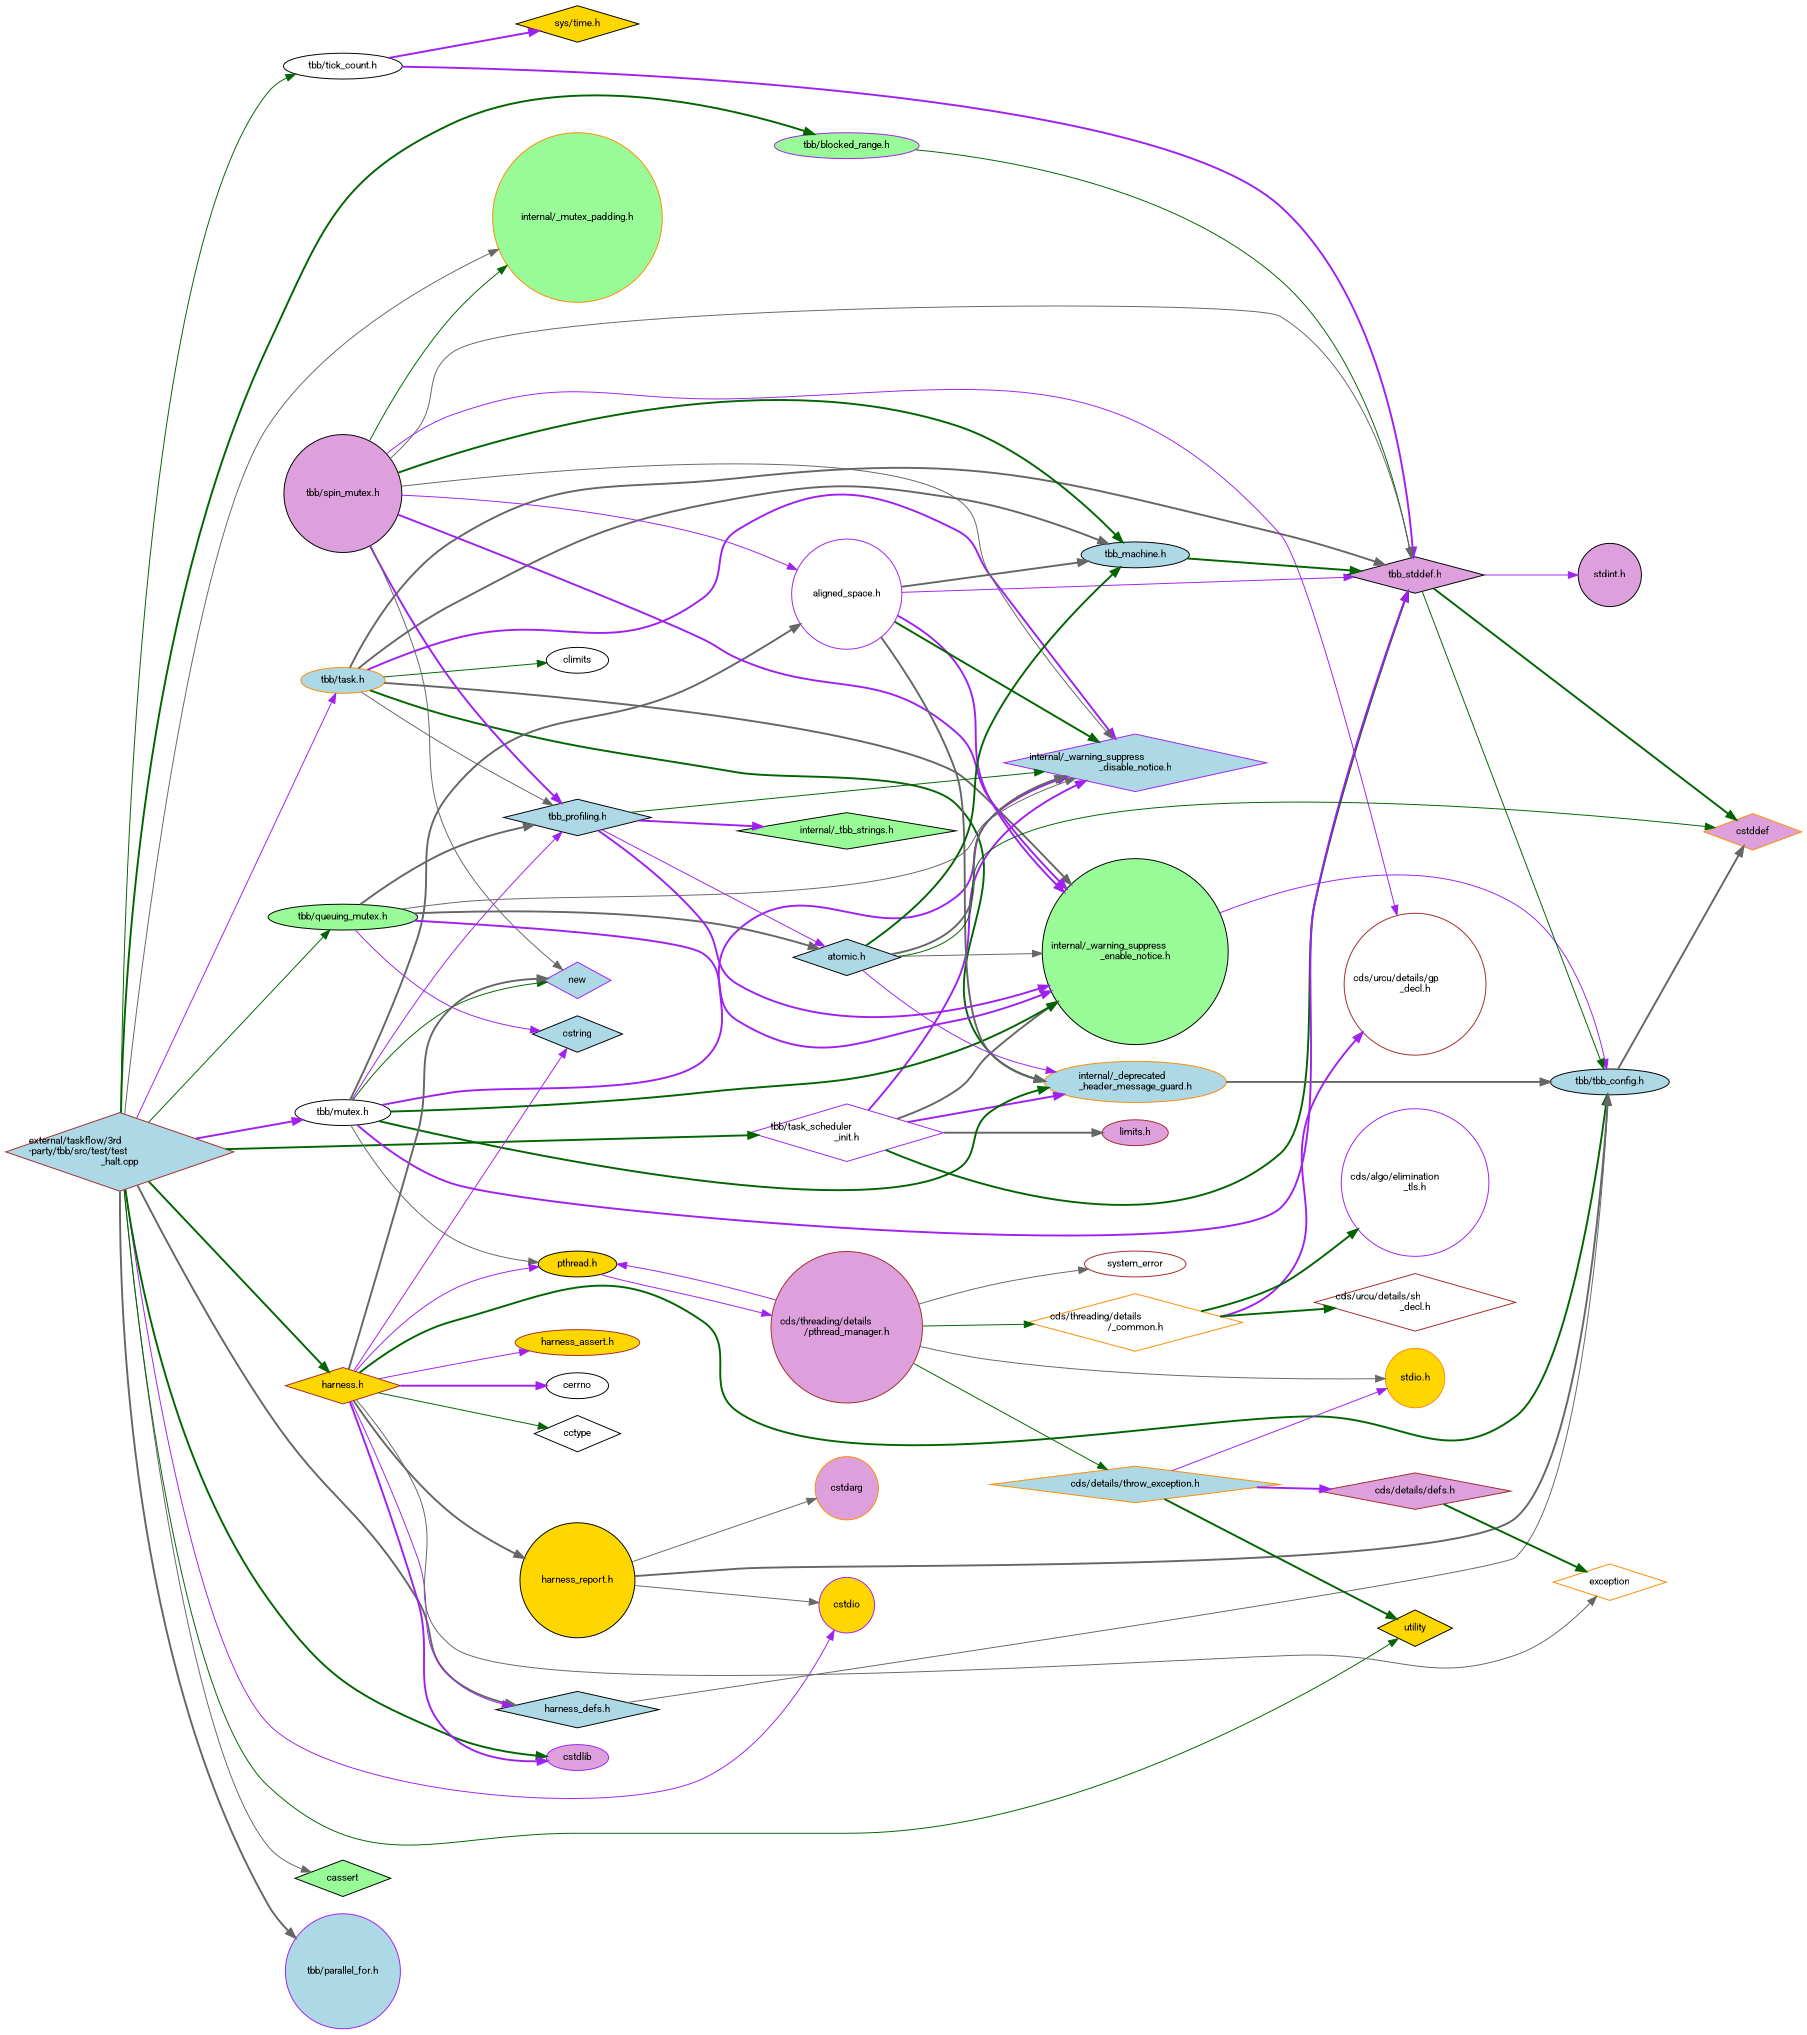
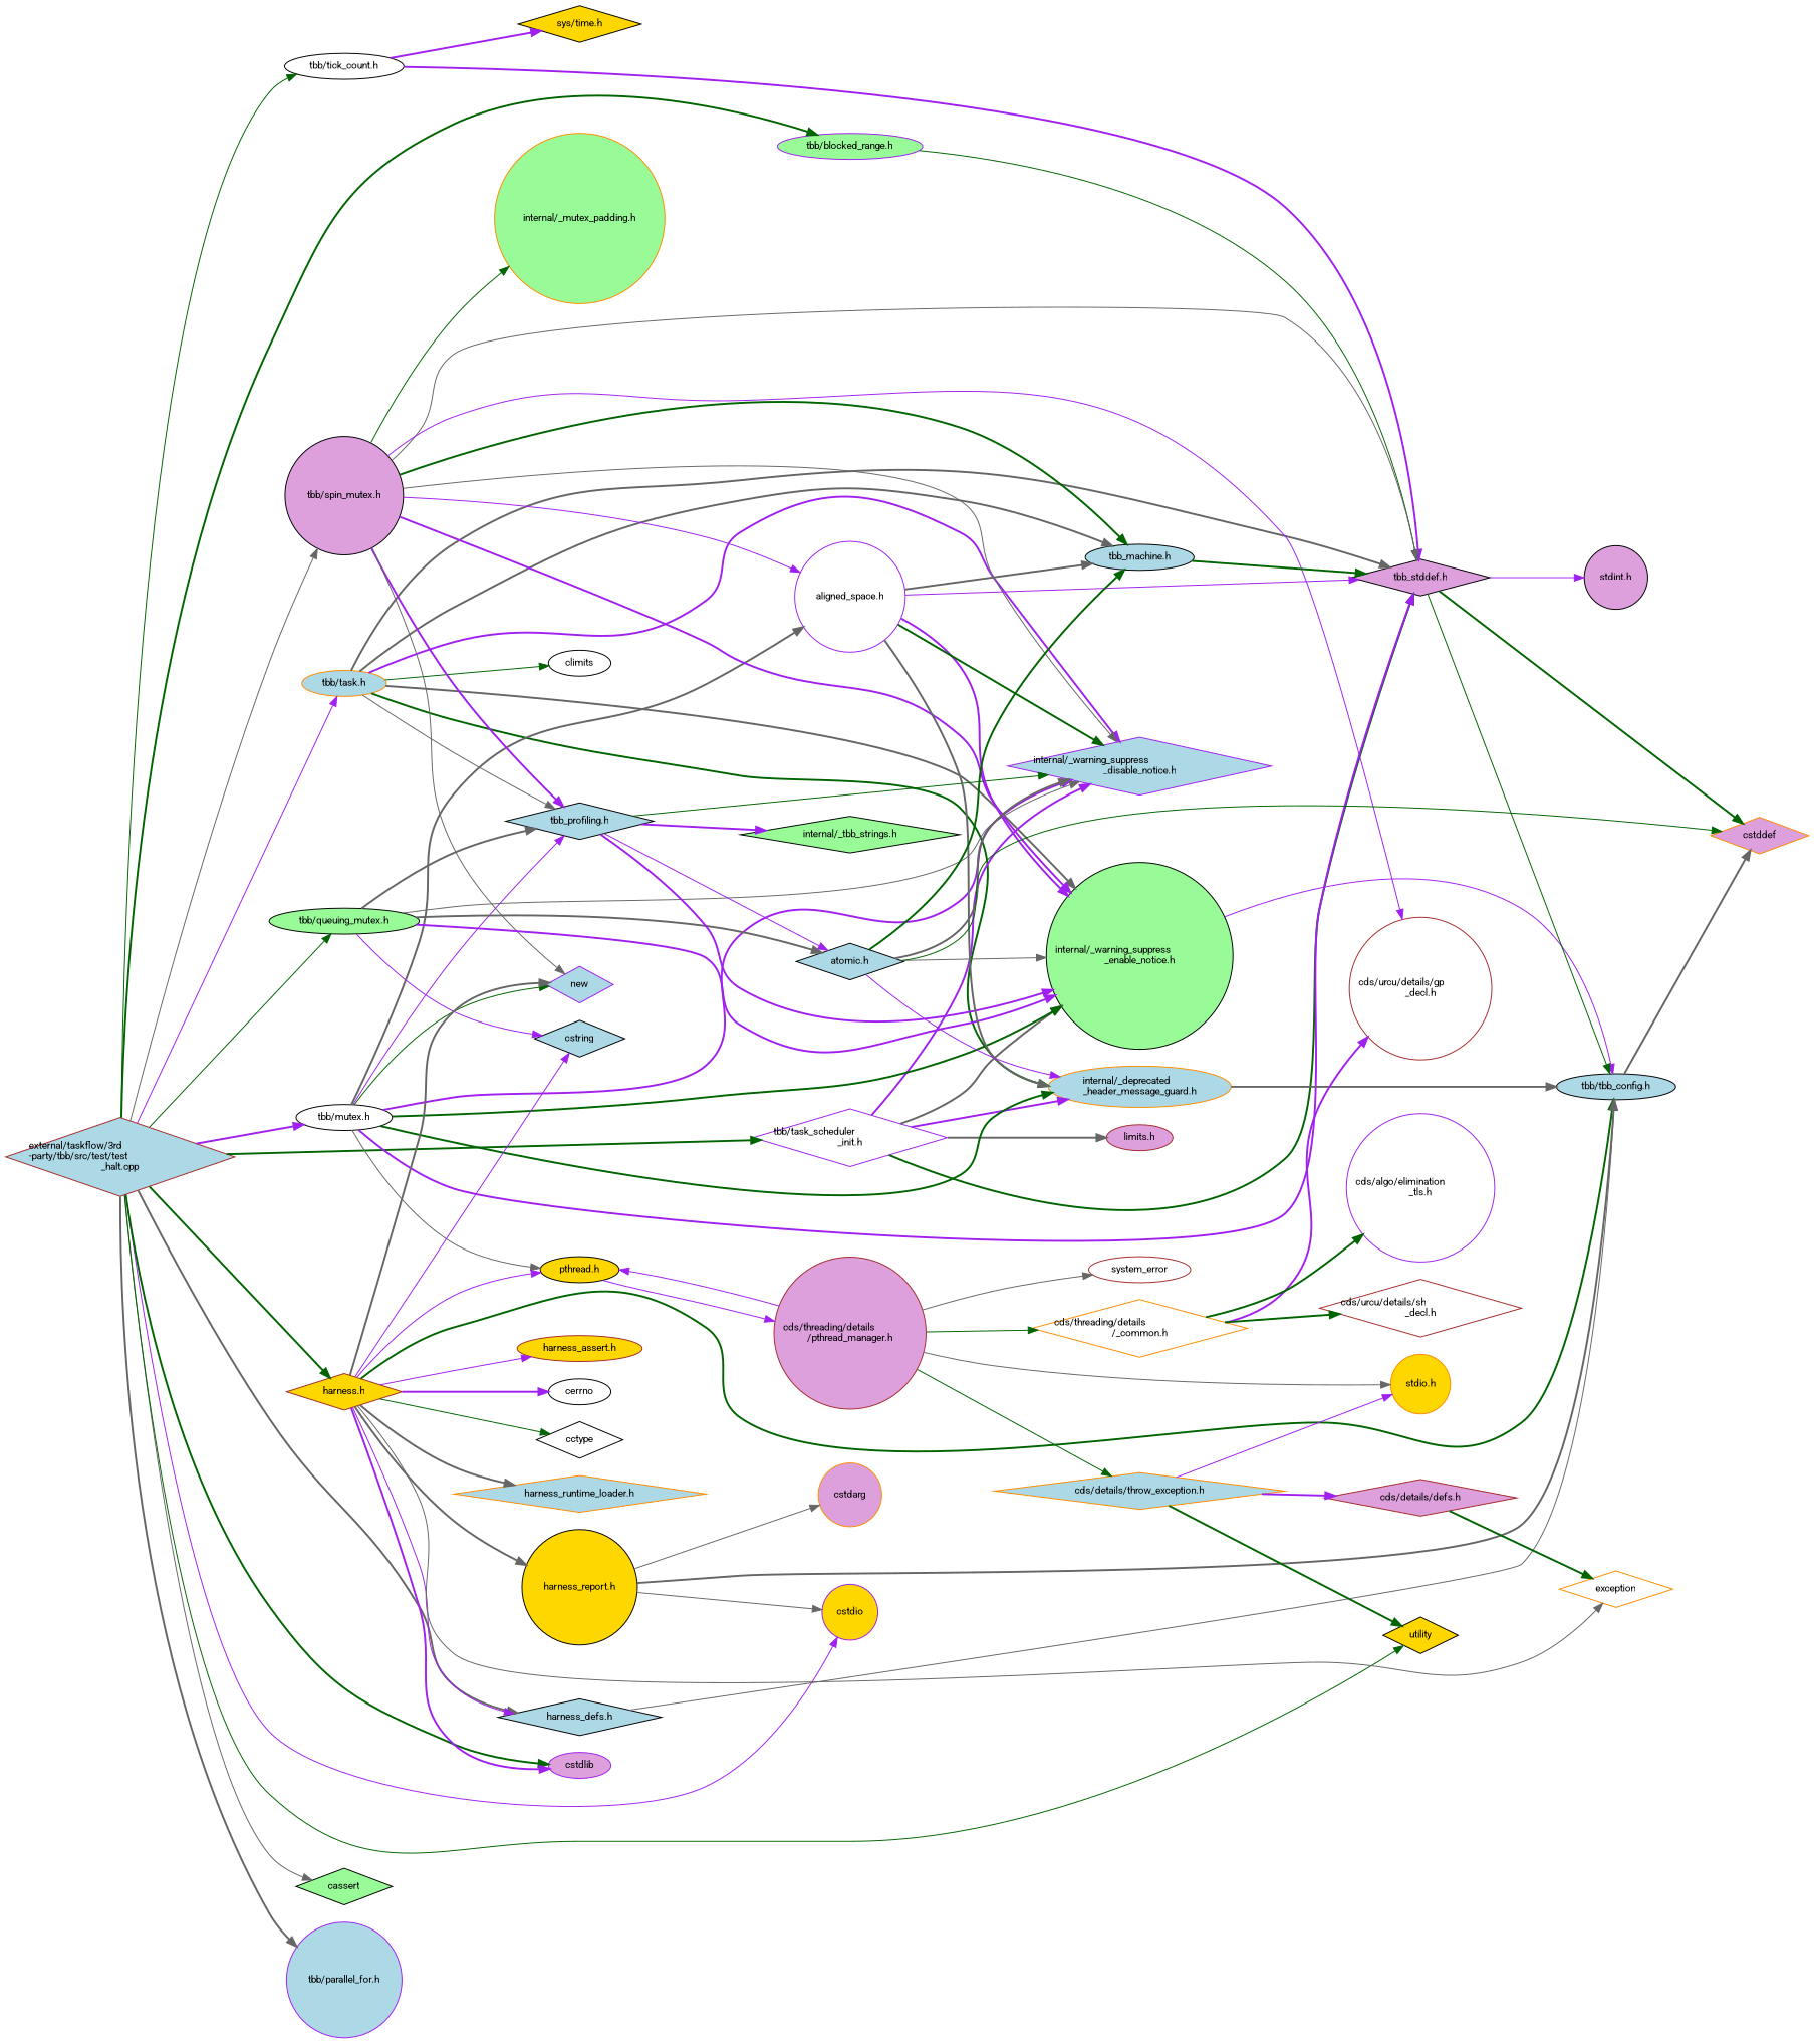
  digraph {
    fontname=Roboto
    rankdir=LR
    node [color=black fillcolor=lightblue fontname=Roboto fontsize=10 shape=diamond style=filled]
    edge [color=purple fontname=Roboto fontsize=10 labelfontname=Helvetica labelfontsize=10 style=bold]
    n1 [color=brown fontcolor=black height=0.2 label="external/taskflow/3rd\l-party/tbb/src/test/test\l_halt.cpp" width=0.4]
    n2 [height=0.2 label="harness_defs.h" width=0.4]
    n3 [color=purple fillcolor=gold height=0.2 label=cstdio shape=circle width=0.4]
    n4 [color=purple fillcolor=plum height=0.2 label=cstdlib shape=ellipse width=0.4]
    n5 [fillcolor=palegreen height=0.2 label=cassert width=0.4]
    n6 [fillcolor=gold height=0.2 label=utility width=0.4]
    n7 [color=darkorange height=0.2 label="tbb/task.h" shape=ellipse width=0.4]
    n8 [color=purple fillcolor=white height=0.2 label="tbb/task_scheduler\l_init.h" width=0.4]
    n9 [fillcolor=white height=0.2 label="tbb/tick_count.h" shape=ellipse width=0.4]
    n10 [color=purple height=0.2 label="tbb/parallel_for.h" shape=circle width=0.4]
    n11 [color=purple fillcolor=palegreen height=0.2 label="tbb/blocked_range.h" shape=ellipse width=0.4]
    n12 [fillcolor=white height=0.2 label="tbb/mutex.h" shape=ellipse width=0.4]
    n13 [fillcolor=plum height=0.2 label="tbb/spin_mutex.h" shape=circle width=0.4]
    n14 [fillcolor=palegreen height=0.2 label="tbb/queuing_mutex.h" shape=ellipse width=0.4]
    n15 [color=brown fillcolor=gold height=0.2 label="harness.h" width=0.4]
    n16 [height=0.2 label="tbb/tbb_config.h" shape=ellipse width=0.4]
    n17 [color=darkorange height=0.2 label="internal/_deprecated\l_header_message_guard.h" shape=ellipse width=0.4]
    n18 [fillcolor=palegreen height=0.2 label="internal/_warning_suppress\l_enable_notice.h" shape=circle width=0.4]
    n19 [fillcolor=plum height=0.2 label="tbb_stddef.h" width=0.4]
    n20 [height=0.2 label="tbb_machine.h" shape=ellipse width=0.4]
    n21 [height=0.2 label="tbb_profiling.h" width=0.4]
    n22 [color=purple height=0.2 label="internal/_warning_suppress\l_disable_notice.h" width=0.4]
    n23 [fillcolor=white height=0.2 label=climits shape=ellipse width=0.4]
    n24 [color=brown fillcolor=plum height=0.2 label="limits.h" shape=ellipse width=0.4]
    n25 [fillcolor=gold height=0.2 label="sys/time.h" width=0.4]
    n26 [fillcolor=gold height=0.2 label="pthread.h" shape=ellipse width=0.4]
    n27 [color=purple height=0.2 label=new width=0.4]
    n28 [color=purple fillcolor=white height=0.2 label="aligned_space.h" shape=circle width=0.4]
    n29 [color=brown fillcolor=white height=0.2 label="cds/urcu/details/gp\l_decl.h" shape=circle width=0.4]
    n30 [color=darkorange fillcolor=palegreen height=0.2 label="internal/_mutex_padding.h" shape=circle width=0.4]
    n31 [height=0.2 label="atomic.h" width=0.4]
    n32 [height=0.2 label=cstring width=0.4]
    n33 [color=darkorange fillcolor=white height=0.2 label=exception width=0.4]
    n34 [fillcolor=white height=0.2 label=cerrno shape=ellipse width=0.4]
    n35 [fillcolor=white height=0.2 label=cctype width=0.4]
+   n36 [color=darkorange height=0.2 label="harness_runtime_loader.h" width=0.4]
    n37 [fillcolor=gold height=0.2 label="harness_report.h" shape=circle width=0.4]
    n38 [color=brown fillcolor=gold height=0.2 label="harness_assert.h" shape=ellipse width=0.4]
    n39 [color=darkorange fillcolor=plum height=0.2 label=cstddef width=0.4]
    n40 [fillcolor=plum height=0.2 label="stdint.h" shape=circle width=0.4]
    n41 [fillcolor=palegreen height=0.2 label="internal/_tbb_strings.h" width=0.4]
    n42 [color=brown fillcolor=plum height=0.2 label="cds/threading/details\l/pthread_manager.h" shape=circle width=0.4]
    n43 [color=brown fillcolor=white height=0.2 label=system_error shape=ellipse width=0.4]
    n44 [color=darkorange fillcolor=gold height=0.2 label="stdio.h" shape=circle width=0.4]
    n45 [color=darkorange fillcolor=white height=0.2 label="cds/threading/details\l/_common.h" width=0.4]
    n46 [color=darkorange height=0.2 label="cds/details/throw_exception.h" width=0.4]
    n47 [color=brown fillcolor=white height=0.2 label="cds/urcu/details/sh\l_decl.h" width=0.4]
    n48 [color=purple fillcolor=white height=0.2 label="cds/algo/elimination\l_tls.h" shape=circle width=0.4]
    n49 [color=brown fillcolor=plum height=0.2 label="cds/details/defs.h" width=0.4]
    n50 [color=darkorange fillcolor=plum height=0.2 label=cstdarg shape=circle width=0.4]
    n1 -> n2 [color=gray40]
    n1 -> n3 [style=solid]
    n1 -> n4 [color=darkgreen]
    n1 -> n5 [color=gray40 style=solid]
    n1 -> n6 [color=darkgreen style=solid]
    n1 -> n7 [style=solid]
    n1 -> n8 [color=darkgreen]
    n1 -> n9 [color=darkgreen style=solid]
    n1 -> n10 [color=gray40]
    n1 -> n11 [color=darkgreen]
    n1 -> n12
-   n1 -> n30 [color=gray40 style=solid]
+   n1 -> n13 [color=gray40 style=solid]
    n1 -> n14 [color=darkgreen style=solid]
    n1 -> n15 [color=darkgreen]
    n2 -> n16 [color=gray40 style=solid]
    n7 -> n17 [color=darkgreen]
    n7 -> n18 [color=gray40]
    n7 -> n19 [color=gray40]
    n7 -> n20 [color=gray40]
    n7 -> n21 [color=gray40 style=solid]
    n7 -> n22
    n7 -> n23 [color=darkgreen style=solid]
    n8 -> n17
    n8 -> n18 [color=gray40]
    n8 -> n19 [color=darkgreen]
    n8 -> n22
    n8 -> n24 [color=gray40]
    n9 -> n19
    n9 -> n25
    n11 -> n19 [color=darkgreen style=solid]
    n12 -> n17 [color=darkgreen]
    n12 -> n18 [color=darkgreen]
    n12 -> n19
    n12 -> n21 [style=solid]
    n12 -> n22
    n12 -> n26 [color=gray40 style=solid]
    n12 -> n27 [color=darkgreen style=solid]
    n12 -> n28 [color=gray40]
    n13 -> n18
    n13 -> n19 [color=gray40 style=solid]
    n13 -> n20 [color=darkgreen]
    n13 -> n21
    n13 -> n22 [color=gray40 style=solid]
    n13 -> n27 [color=gray40 style=solid]
    n13 -> n28 [style=solid]
    n13 -> n29 [style=solid]
    n13 -> n30 [color=darkgreen style=solid]
    n14 -> n18
    n14 -> n21 [color=gray40]
    n14 -> n22 [color=gray40 style=solid]
    n14 -> n31 [color=gray40]
    n14 -> n32 [style=solid]
    n15 -> n2 [style=solid]
    n15 -> n4
    n15 -> n16 [color=darkgreen]
    n15 -> n26 [style=solid]
    n15 -> n27 [color=gray40]
    n15 -> n32 [style=solid]
    n15 -> n33 [color=gray40 style=solid]
    n15 -> n34
    n15 -> n35 [color=darkgreen style=solid]
+   n15 -> n36 [color=gray40]
    n15 -> n37 [color=gray40]
    n15 -> n38 [style=solid]
    n16 -> n39 [color=gray40]
    n17 -> n16 [color=gray40]
    n18 -> n16 [style=solid]
    n19 -> n16 [color=darkgreen style=solid]
    n19 -> n39 [color=darkgreen]
    n19 -> n40 [style=solid]
    n20 -> n19 [color=darkgreen]
    n21 -> n18
    n21 -> n22 [color=darkgreen style=solid]
    n21 -> n31 [style=solid]
    n21 -> n41
    n26 -> n42 [style=solid]
    n28 -> n17 [color=gray40]
    n28 -> n18
    n28 -> n19 [style=solid]
    n28 -> n20 [color=gray40]
    n28 -> n22 [color=darkgreen]
    n31 -> n17 [style=solid]
    n31 -> n18 [color=gray40 style=solid]
    n31 -> n20 [color=darkgreen]
    n31 -> n22 [color=gray40]
    n31 -> n39 [color=darkgreen style=solid]
    n37 -> n3 [color=gray40 style=solid]
    n37 -> n16 [color=gray40]
    n37 -> n50 [color=gray40 style=solid]
    n42 -> n26 [style=solid]
    n42 -> n43 [color=gray40 style=solid]
    n42 -> n44 [color=gray40 style=solid]
    n42 -> n45 [color=darkgreen style=solid]
    n42 -> n46 [color=darkgreen style=solid]
    n45 -> n29
    n45 -> n47 [color=darkgreen]
    n45 -> n48 [color=darkgreen]
    n46 -> n6 [color=darkgreen]
    n46 -> n44 [style=solid]
    n46 -> n49
    n49 -> n33 [color=darkgreen]
  }
